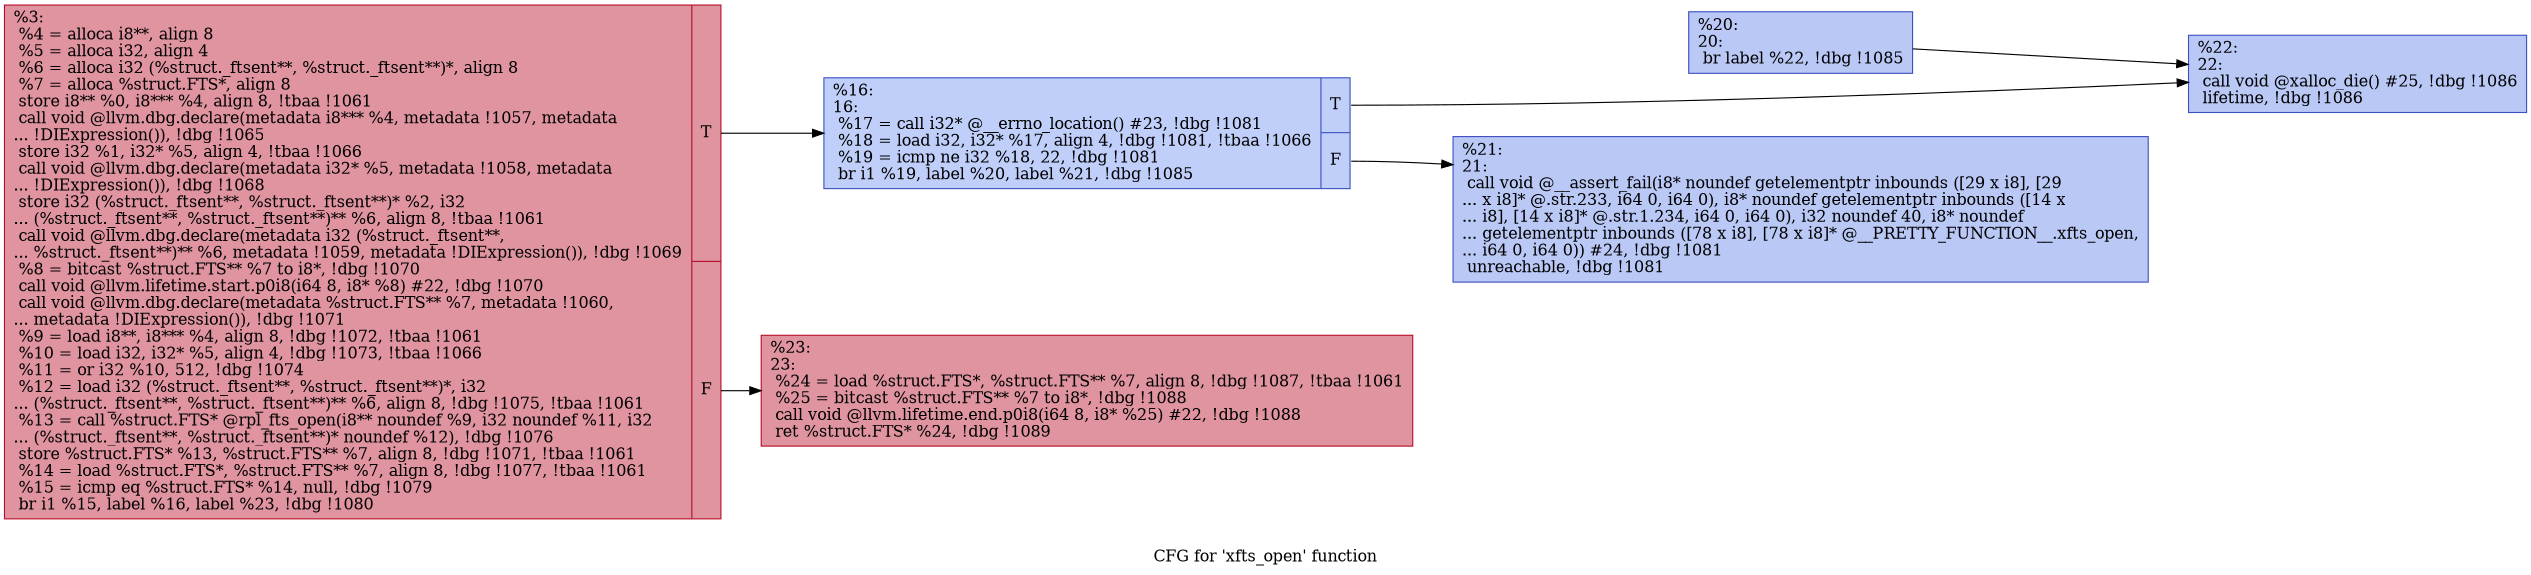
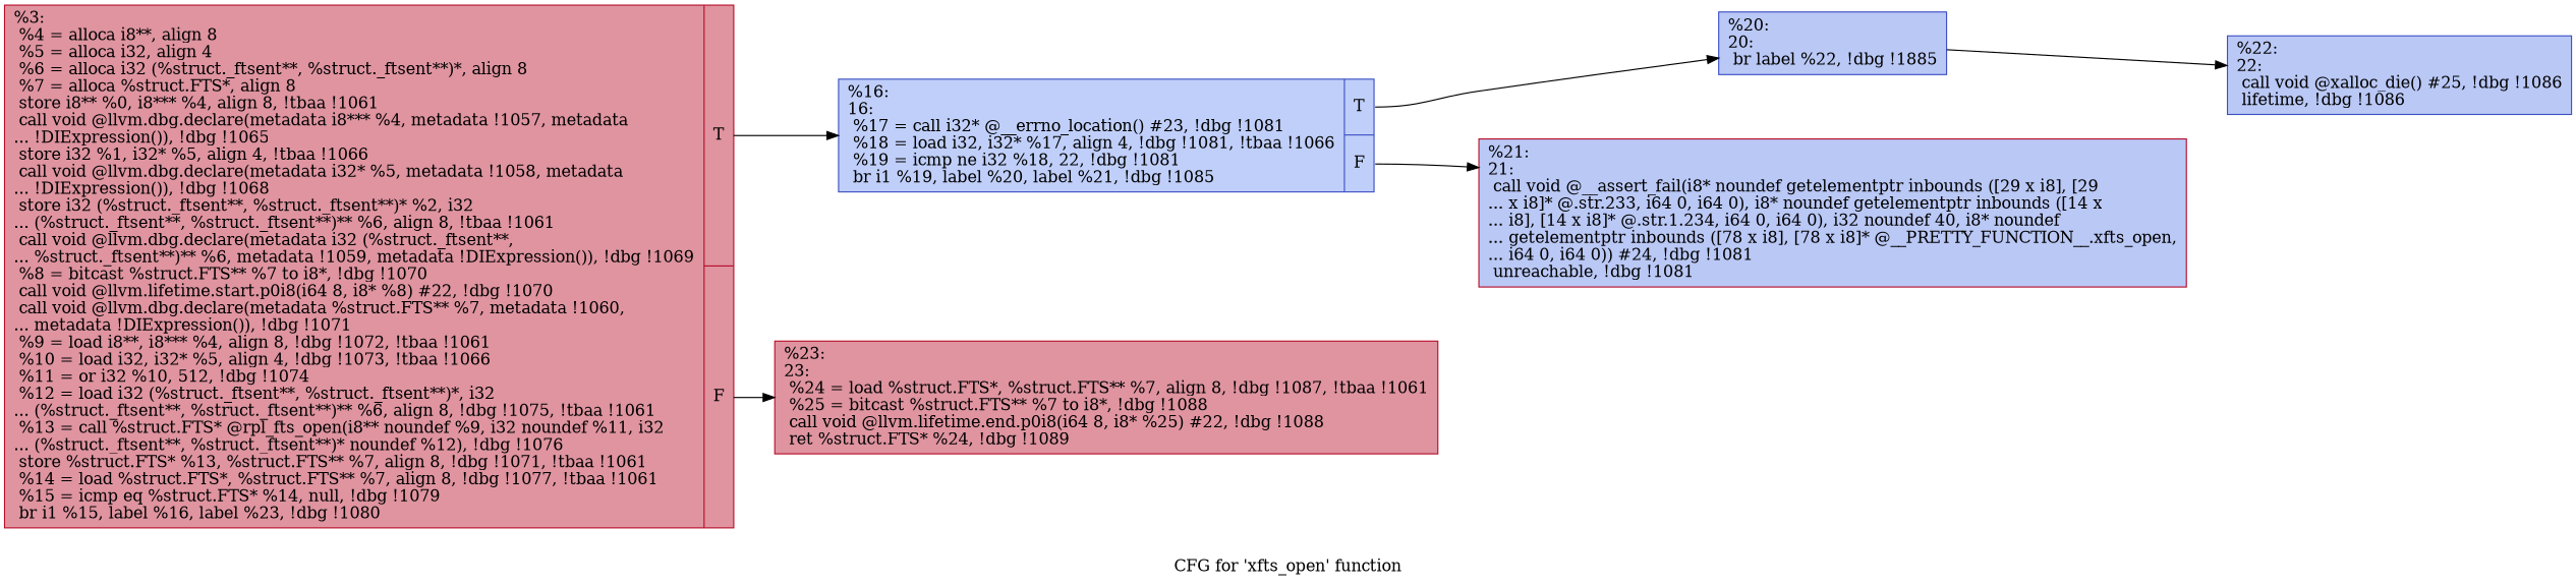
  digraph {
    label="CFG for 'xfts_open' function"
    rankdir=LR
    node [color="#3d50c3ff" fillcolor="#6282ea70" shape=record style=filled]
    edge [tailport=s0]
    n1 [color="#b70d28ff" fillcolor="#b70d2870" label="{%3:\l  %4 = alloca i8**, align 8\l  %5 = alloca i32, align 4\l  %6 = alloca i32 (%struct._ftsent**, %struct._ftsent**)*, align 8\l  %7 = alloca %struct.FTS*, align 8\l  store i8** %0, i8*** %4, align 8, !tbaa !1061\l  call void @llvm.dbg.declare(metadata i8*** %4, metadata !1057, metadata\l... !DIExpression()), !dbg !1065\l  store i32 %1, i32* %5, align 4, !tbaa !1066\l  call void @llvm.dbg.declare(metadata i32* %5, metadata !1058, metadata\l... !DIExpression()), !dbg !1068\l  store i32 (%struct._ftsent**, %struct._ftsent**)* %2, i32\l... (%struct._ftsent**, %struct._ftsent**)** %6, align 8, !tbaa !1061\l  call void @llvm.dbg.declare(metadata i32 (%struct._ftsent**,\l... %struct._ftsent**)** %6, metadata !1059, metadata !DIExpression()), !dbg !1069\l  %8 = bitcast %struct.FTS** %7 to i8*, !dbg !1070\l  call void @llvm.lifetime.start.p0i8(i64 8, i8* %8) #22, !dbg !1070\l  call void @llvm.dbg.declare(metadata %struct.FTS** %7, metadata !1060,\l... metadata !DIExpression()), !dbg !1071\l  %9 = load i8**, i8*** %4, align 8, !dbg !1072, !tbaa !1061\l  %10 = load i32, i32* %5, align 4, !dbg !1073, !tbaa !1066\l  %11 = or i32 %10, 512, !dbg !1074\l  %12 = load i32 (%struct._ftsent**, %struct._ftsent**)*, i32\l... (%struct._ftsent**, %struct._ftsent**)** %6, align 8, !dbg !1075, !tbaa !1061\l  %13 = call %struct.FTS* @rpl_fts_open(i8** noundef %9, i32 noundef %11, i32\l... (%struct._ftsent**, %struct._ftsent**)* noundef %12), !dbg !1076\l  store %struct.FTS* %13, %struct.FTS** %7, align 8, !dbg !1071, !tbaa !1061\l  %14 = load %struct.FTS*, %struct.FTS** %7, align 8, !dbg !1077, !tbaa !1061\l  %15 = icmp eq %struct.FTS* %14, null, !dbg !1079\l  br i1 %15, label %16, label %23, !dbg !1080\l|{<s0>T|<s1>F}}"]
    n2 [fillcolor="#7093f370" label="{%16:\l16:                                               \l  %17 = call i32* @__errno_location() #23, !dbg !1081\l  %18 = load i32, i32* %17, align 4, !dbg !1081, !tbaa !1066\l  %19 = icmp ne i32 %18, 22, !dbg !1081\l  br i1 %19, label %20, label %21, !dbg !1085\l|{<s0>T|<s1>F}}"]
    n3 [color="#b70d28ff" fillcolor="#b70d2870" label="{%23:\l23:                                               \l  %24 = load %struct.FTS*, %struct.FTS** %7, align 8, !dbg !1087, !tbaa !1061\l  %25 = bitcast %struct.FTS** %7 to i8*, !dbg !1088\l  call void @llvm.lifetime.end.p0i8(i64 8, i8* %25) #22, !dbg !1088\l  ret %struct.FTS* %24, !dbg !1089\l}"]
-   n4 [label="{%20:\l20:                                               \l  br label %22, !dbg !1085\l}"]
-   n5 [label="{%21:\l21:                                               \l  call void @__assert_fail(i8* noundef getelementptr inbounds ([29 x i8], [29\l... x i8]* @.str.233, i64 0, i64 0), i8* noundef getelementptr inbounds ([14 x\l... i8], [14 x i8]* @.str.1.234, i64 0, i64 0), i32 noundef 40, i8* noundef\l... getelementptr inbounds ([78 x i8], [78 x i8]* @__PRETTY_FUNCTION__.xfts_open,\l... i64 0, i64 0)) #24, !dbg !1081\l  unreachable, !dbg !1081\l}"]
+   n4 [label="{%20:\l20:                                               \l  br label %22, !dbg !1885\l}"]
+   n5 [color="#b70d28ff" label="{%21:\l21:                                               \l  call void @__assert_fail(i8* noundef getelementptr inbounds ([29 x i8], [29\l... x i8]* @.str.233, i64 0, i64 0), i8* noundef getelementptr inbounds ([14 x\l... i8], [14 x i8]* @.str.1.234, i64 0, i64 0), i32 noundef 40, i8* noundef\l... getelementptr inbounds ([78 x i8], [78 x i8]* @__PRETTY_FUNCTION__.xfts_open,\l... i64 0, i64 0)) #24, !dbg !1081\l  unreachable, !dbg !1081\l}"]
    n6 [label="{%22:\l22:                                               \l  call void @xalloc_die() #25, !dbg !1086\l  lifetime, !dbg !1086\l}"]
    n1 -> n2
    n1 -> n3 [tailport=s1]
-   n2 -> n6
+   n2 -> n4
    n2 -> n5 [tailport=s1]
    n4 -> n6
  }
